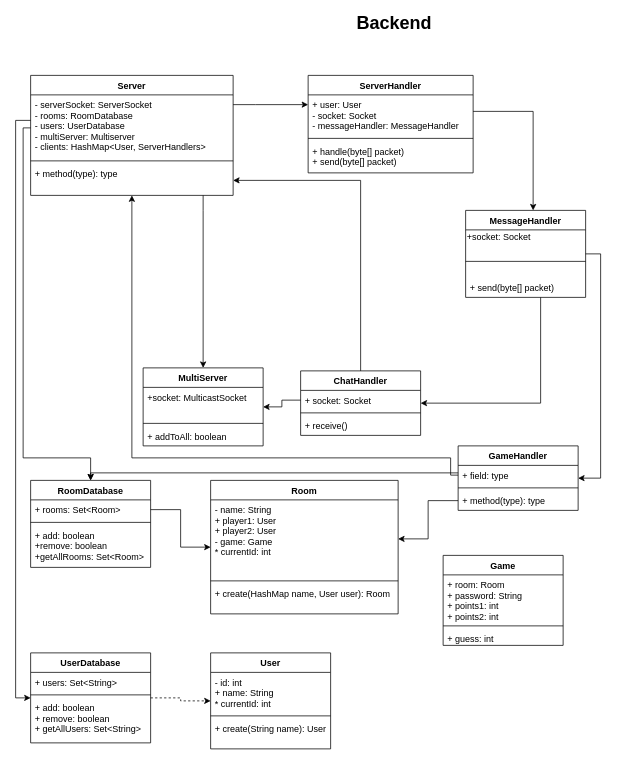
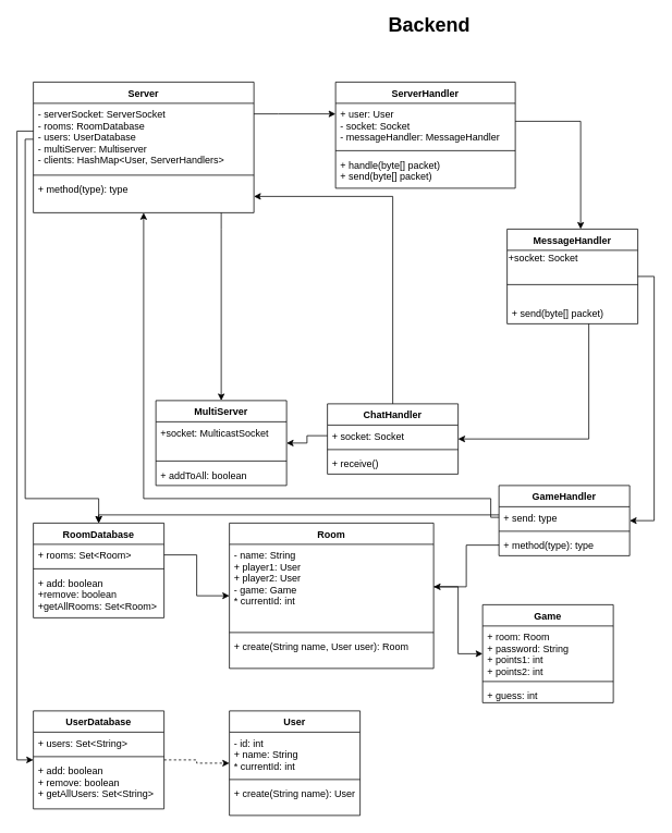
  <mxCell id="0" />
  <mxCell id="1" parent="0" />
  <mxCell id="2" style="edgeStyle=orthogonalEdgeStyle;rounded=0;orthogonalLoop=1;jettySize=auto;html=1;" parent="1" source="3" target="39" edge="1"><mxGeometry relative="1" as="geometry"><Array as="points"><mxPoint y="160" x="20" /><mxPoint y="930" x="20" /></Array></mxGeometry></mxCell>
  <mxCell id="3" value="Server&#10;" style="swimlane;fontStyle=1;align=center;verticalAlign=top;childLayout=stackLayout;horizontal=1;startSize=26;horizontalStack=0;resizeParent=1;resizeParentMax=0;resizeLast=0;collapsible=1;marginBottom=0;" parent="1" vertex="1"><mxGeometry x="40" y="100" width="270" height="160" as="geometry" /></mxCell>
  <mxCell id="4" value="- serverSocket: ServerSocket&#10;- rooms: RoomDatabase&#10;- users: UserDatabase&#10;- multiServer: Multiserver&#10;- clients: HashMap&lt;User, ServerHandlers&gt;" style="text;strokeColor=none;fillColor=none;align=left;verticalAlign=top;spacingLeft=4;spacingRight=4;overflow=hidden;rotatable=0;points=[[0,0.5],[1,0.5]];portConstraint=eastwest;" parent="3" vertex="1"><mxGeometry y="26" width="270" height="84" as="geometry" /></mxCell>
  <mxCell id="5" value="" style="line;strokeWidth=1;fillColor=none;align=left;verticalAlign=middle;spacingTop=-1;spacingLeft=3;spacingRight=3;rotatable=0;labelPosition=right;points=[];portConstraint=eastwest;" parent="3" vertex="1"><mxGeometry y="110" width="270" height="8" as="geometry" /></mxCell>
  <mxCell id="6" value="+ method(type): type" style="text;strokeColor=none;fillColor=none;align=left;verticalAlign=top;spacingLeft=4;spacingRight=4;overflow=hidden;rotatable=0;points=[[0,0.5],[1,0.5]];portConstraint=eastwest;" parent="3" vertex="1"><mxGeometry y="118" width="270" height="42" as="geometry" /></mxCell>
  <mxCell id="7" value="ServerHandler&#10;&#10;" style="swimlane;fontStyle=1;align=center;verticalAlign=top;childLayout=stackLayout;horizontal=1;startSize=26;horizontalStack=0;resizeParent=1;resizeParentMax=0;resizeLast=0;collapsible=1;marginBottom=0;" parent="1" vertex="1"><mxGeometry x="410" y="100" width="220" height="130" as="geometry" /></mxCell>
  <mxCell id="8" value="+ user: User&#10;- socket: Socket&#10;- messageHandler: MessageHandler&#10;" style="text;strokeColor=none;fillColor=none;align=left;verticalAlign=top;spacingLeft=4;spacingRight=4;overflow=hidden;rotatable=0;points=[[0,0.5],[1,0.5]];portConstraint=eastwest;" parent="7" vertex="1"><mxGeometry y="26" width="220" height="54" as="geometry" /></mxCell>
  <mxCell id="9" value="" style="line;strokeWidth=1;fillColor=none;align=left;verticalAlign=middle;spacingTop=-1;spacingLeft=3;spacingRight=3;rotatable=0;labelPosition=right;points=[];portConstraint=eastwest;" parent="7" vertex="1"><mxGeometry y="80" width="220" height="8" as="geometry" /></mxCell>
  <mxCell id="10" value="+ handle(byte[] packet)&#10;+ send(byte[] packet)&#10;" style="text;strokeColor=none;fillColor=none;align=left;verticalAlign=top;spacingLeft=4;spacingRight=4;overflow=hidden;rotatable=0;points=[[0,0.5],[1,0.5]];portConstraint=eastwest;" parent="7" vertex="1"><mxGeometry y="88" width="220" height="42" as="geometry" /></mxCell>
  <mxCell id="11" value="&lt;h1&gt;Backend&lt;/h1&gt;" style="text;html=1;strokeColor=none;fillColor=none;align=center;verticalAlign=middle;whiteSpace=wrap;rounded=0;" parent="1" vertex="1"><mxGeometry x="505" y="20" width="40" height="20" as="geometry" /></mxCell>
  <mxCell id="12" value="MultiServer&#10;" style="swimlane;fontStyle=1;align=center;verticalAlign=top;childLayout=stackLayout;horizontal=1;startSize=26;horizontalStack=0;resizeParent=1;resizeParentMax=0;resizeLast=0;collapsible=1;marginBottom=0;" parent="1" vertex="1"><mxGeometry x="190" y="490" width="160" height="104" as="geometry" /></mxCell>
  <mxCell id="13" value="+socket: MulticastSocket" style="text;strokeColor=none;fillColor=none;align=left;verticalAlign=top;spacingLeft=4;spacingRight=4;overflow=hidden;rotatable=0;points=[[0,0.5],[1,0.5]];portConstraint=eastwest;" parent="12" vertex="1"><mxGeometry y="26" width="160" height="44" as="geometry" /></mxCell>
  <mxCell id="14" value="" style="line;strokeWidth=1;fillColor=none;align=left;verticalAlign=middle;spacingTop=-1;spacingLeft=3;spacingRight=3;rotatable=0;labelPosition=right;points=[];portConstraint=eastwest;" parent="12" vertex="1"><mxGeometry y="70" width="160" height="8" as="geometry" /></mxCell>
  <mxCell id="15" value="+ addToAll: boolean" style="text;strokeColor=none;fillColor=none;align=left;verticalAlign=top;spacingLeft=4;spacingRight=4;overflow=hidden;rotatable=0;points=[[0,0.5],[1,0.5]];portConstraint=eastwest;" parent="12" vertex="1"><mxGeometry y="78" width="160" height="26" as="geometry" /></mxCell>
  <mxCell id="16" style="edgeStyle=orthogonalEdgeStyle;rounded=0;orthogonalLoop=1;jettySize=auto;html=1;" edge="1" parent="1" source="17" target="25"><mxGeometry relative="1" as="geometry"><Array as="points"><mxPoint x="800" y="338" /><mxPoint x="800" y="637" /></Array></mxGeometry></mxCell>
  <mxCell id="17" value="MessageHandler" style="swimlane;fontStyle=1;align=center;verticalAlign=top;childLayout=stackLayout;horizontal=1;startSize=26;horizontalStack=0;resizeParent=1;resizeParentMax=0;resizeLast=0;collapsible=1;marginBottom=0;" parent="1" vertex="1"><mxGeometry x="620" y="280" width="160" height="116" as="geometry" /></mxCell>
  <mxCell id="18" value="+socket: Socket" style="text;html=1;resizable=0;points=[];autosize=1;align=left;verticalAlign=top;spacingTop=-4;" parent="17" vertex="1"><mxGeometry y="26" width="160" height="20" as="geometry" /></mxCell>
  <mxCell id="19" value="" style="line;strokeWidth=1;fillColor=none;align=left;verticalAlign=middle;spacingTop=-1;spacingLeft=3;spacingRight=3;rotatable=0;labelPosition=right;points=[];portConstraint=eastwest;" parent="17" vertex="1"><mxGeometry y="46" width="160" height="44" as="geometry" /></mxCell>
  <mxCell id="20" value="+ send(byte[] packet)" style="text;strokeColor=none;fillColor=none;align=left;verticalAlign=top;spacingLeft=4;spacingRight=4;overflow=hidden;rotatable=0;points=[[0,0.5],[1,0.5]];portConstraint=eastwest;" parent="17" vertex="1"><mxGeometry y="90" width="160" height="26" as="geometry" /></mxCell>
  <mxCell id="21" value="ChatHandler" style="swimlane;fontStyle=1;align=center;verticalAlign=top;childLayout=stackLayout;horizontal=1;startSize=26;horizontalStack=0;resizeParent=1;resizeParentMax=0;resizeLast=0;collapsible=1;marginBottom=0;" parent="1" vertex="1"><mxGeometry x="400" y="494" width="160" height="86" as="geometry" /></mxCell>
  <mxCell id="22" value="+ socket: Socket" style="text;strokeColor=none;fillColor=none;align=left;verticalAlign=top;spacingLeft=4;spacingRight=4;overflow=hidden;rotatable=0;points=[[0,0.5],[1,0.5]];portConstraint=eastwest;" parent="21" vertex="1"><mxGeometry y="26" width="160" height="26" as="geometry" /></mxCell>
  <mxCell id="23" value="" style="line;strokeWidth=1;fillColor=none;align=left;verticalAlign=middle;spacingTop=-1;spacingLeft=3;spacingRight=3;rotatable=0;labelPosition=right;points=[];portConstraint=eastwest;" parent="21" vertex="1"><mxGeometry y="52" width="160" height="8" as="geometry" /></mxCell>
  <mxCell id="24" value="+ receive()" style="text;strokeColor=none;fillColor=none;align=left;verticalAlign=top;spacingLeft=4;spacingRight=4;overflow=hidden;rotatable=0;points=[[0,0.5],[1,0.5]];portConstraint=eastwest;" parent="21" vertex="1"><mxGeometry y="60" width="160" height="26" as="geometry" /></mxCell>
  <mxCell id="25" value="GameHandler" style="swimlane;fontStyle=1;align=center;verticalAlign=top;childLayout=stackLayout;horizontal=1;startSize=26;horizontalStack=0;resizeParent=1;resizeParentMax=0;resizeLast=0;collapsible=1;marginBottom=0;" parent="1" vertex="1"><mxGeometry x="610" y="594" width="160" height="86" as="geometry" /></mxCell>
- <mxCell id="26" value="+ field: type" style="text;strokeColor=none;fillColor=none;align=left;verticalAlign=top;spacingLeft=4;spacingRight=4;overflow=hidden;rotatable=0;points=[[0,0.5],[1,0.5]];portConstraint=eastwest;" parent="25" vertex="1"><mxGeometry y="26" width="160" height="26" as="geometry" /></mxCell>
+ <mxCell id="26" value="+ send: type" style="text;strokeColor=none;fillColor=none;align=left;verticalAlign=top;spacingLeft=4;spacingRight=4;overflow=hidden;rotatable=0;points=[[0,0.5],[1,0.5]];portConstraint=eastwest;" parent="25" vertex="1"><mxGeometry y="26" width="160" height="26" as="geometry" /></mxCell>
  <mxCell id="27" value="" style="line;strokeWidth=1;fillColor=none;align=left;verticalAlign=middle;spacingTop=-1;spacingLeft=3;spacingRight=3;rotatable=0;labelPosition=right;points=[];portConstraint=eastwest;" parent="25" vertex="1"><mxGeometry y="52" width="160" height="8" as="geometry" /></mxCell>
  <mxCell id="28" value="+ method(type): type" style="text;strokeColor=none;fillColor=none;align=left;verticalAlign=top;spacingLeft=4;spacingRight=4;overflow=hidden;rotatable=0;points=[[0,0.5],[1,0.5]];portConstraint=eastwest;" parent="25" vertex="1"><mxGeometry y="60" width="160" height="26" as="geometry" /></mxCell>
  <mxCell id="29" style="edgeStyle=orthogonalEdgeStyle;rounded=0;orthogonalLoop=1;jettySize=auto;html=1;" parent="1" source="4" target="8" edge="1"><mxGeometry relative="1" as="geometry"><Array as="points"><mxPoint x="340" y="139" /><mxPoint x="340" y="139" /></Array></mxGeometry></mxCell>
  <mxCell id="30" style="edgeStyle=orthogonalEdgeStyle;rounded=0;orthogonalLoop=1;jettySize=auto;html=1;" parent="1" source="8" target="17" edge="1"><mxGeometry relative="1" as="geometry"><Array as="points"><mxPoint x="710" y="148" /></Array></mxGeometry></mxCell>
  <mxCell id="31" style="edgeStyle=orthogonalEdgeStyle;rounded=0;orthogonalLoop=1;jettySize=auto;html=1;" parent="1" source="17" target="21" edge="1"><mxGeometry relative="1" as="geometry"><Array as="points"><mxPoint x="720" y="537" /></Array></mxGeometry></mxCell>
  <mxCell id="32" style="edgeStyle=orthogonalEdgeStyle;rounded=0;orthogonalLoop=1;jettySize=auto;html=1;" parent="1" source="22" target="12" edge="1"><mxGeometry relative="1" as="geometry" /></mxCell>
  <mxCell id="33" style="edgeStyle=orthogonalEdgeStyle;rounded=0;orthogonalLoop=1;jettySize=auto;html=1;" parent="1" source="21" target="3" edge="1"><mxGeometry relative="1" as="geometry"><Array as="points"><mxPoint x="480" y="240" /></Array></mxGeometry></mxCell>
  <mxCell id="34" value="RoomDatabase" style="swimlane;fontStyle=1;align=center;verticalAlign=top;childLayout=stackLayout;horizontal=1;startSize=26;horizontalStack=0;resizeParent=1;resizeParentMax=0;resizeLast=0;collapsible=1;marginBottom=0;" parent="1" vertex="1"><mxGeometry x="40" y="640" width="160" height="116" as="geometry" /></mxCell>
  <mxCell id="35" value="+ rooms: Set&lt;Room&gt;" style="text;strokeColor=none;fillColor=none;align=left;verticalAlign=top;spacingLeft=4;spacingRight=4;overflow=hidden;rotatable=0;points=[[0,0.5],[1,0.5]];portConstraint=eastwest;" parent="34" vertex="1"><mxGeometry y="26" width="160" height="26" as="geometry" /></mxCell>
  <mxCell id="36" value="" style="line;strokeWidth=1;fillColor=none;align=left;verticalAlign=middle;spacingTop=-1;spacingLeft=3;spacingRight=3;rotatable=0;labelPosition=right;points=[];portConstraint=eastwest;" parent="34" vertex="1"><mxGeometry y="52" width="160" height="8" as="geometry" /></mxCell>
  <mxCell id="37" value="+ add: boolean&#10;+remove: boolean&#10;+getAllRooms: Set&lt;Room&gt;" style="text;strokeColor=none;fillColor=none;align=left;verticalAlign=top;spacingLeft=4;spacingRight=4;overflow=hidden;rotatable=0;points=[[0,0.5],[1,0.5]];portConstraint=eastwest;" parent="34" vertex="1"><mxGeometry y="60" width="160" height="56" as="geometry" /></mxCell>
  <mxCell id="38" style="edgeStyle=orthogonalEdgeStyle;rounded=0;orthogonalLoop=1;jettySize=auto;html=1;dashed=1;" parent="1" source="39" target="52" edge="1"><mxGeometry relative="1" as="geometry" /></mxCell>
  <mxCell id="39" value="UserDatabase" style="swimlane;fontStyle=1;align=center;verticalAlign=top;childLayout=stackLayout;horizontal=1;startSize=26;horizontalStack=0;resizeParent=1;resizeParentMax=0;resizeLast=0;collapsible=1;marginBottom=0;" parent="1" vertex="1"><mxGeometry x="40" y="870" width="160" height="120" as="geometry" /></mxCell>
  <mxCell id="40" value="+ users: Set&lt;String&gt;" style="text;strokeColor=none;fillColor=none;align=left;verticalAlign=top;spacingLeft=4;spacingRight=4;overflow=hidden;rotatable=0;points=[[0,0.5],[1,0.5]];portConstraint=eastwest;" parent="39" vertex="1"><mxGeometry y="26" width="160" height="26" as="geometry" /></mxCell>
  <mxCell id="41" value="" style="line;strokeWidth=1;fillColor=none;align=left;verticalAlign=middle;spacingTop=-1;spacingLeft=3;spacingRight=3;rotatable=0;labelPosition=right;points=[];portConstraint=eastwest;" parent="39" vertex="1"><mxGeometry y="52" width="160" height="8" as="geometry" /></mxCell>
  <mxCell id="42" value="+ add: boolean&#10;+ remove: boolean&#10;+ getAllUsers: Set&lt;String&gt;" style="text;strokeColor=none;fillColor=none;align=left;verticalAlign=top;spacingLeft=4;spacingRight=4;overflow=hidden;rotatable=0;points=[[0,0.5],[1,0.5]];portConstraint=eastwest;" parent="39" vertex="1"><mxGeometry y="60" width="160" height="60" as="geometry" /></mxCell>
  <mxCell id="43" style="edgeStyle=orthogonalEdgeStyle;rounded=0;orthogonalLoop=1;jettySize=auto;html=1;" parent="1" source="3" target="34" edge="1"><mxGeometry relative="1" as="geometry"><Array as="points"><mxPoint x="30" y="170" /><mxPoint x="30" y="610" /><mxPoint x="120" y="610" /></Array></mxGeometry></mxCell>
  <mxCell id="44" value="Room" style="swimlane;fontStyle=1;align=center;verticalAlign=top;childLayout=stackLayout;horizontal=1;startSize=26;horizontalStack=0;resizeParent=1;resizeParentMax=0;resizeLast=0;collapsible=1;marginBottom=0;" parent="1" vertex="1"><mxGeometry x="280" y="640" width="250" height="178" as="geometry" /></mxCell>
  <mxCell id="45" value="- name: String&#10;+ player1: User&#10;+ player2: User&#10;- game: Game&#10;* currentId: int" style="text;strokeColor=none;fillColor=none;align=left;verticalAlign=top;spacingLeft=4;spacingRight=4;overflow=hidden;rotatable=0;points=[[0,0.5],[1,0.5]];portConstraint=eastwest;" parent="44" vertex="1"><mxGeometry y="26" width="250" height="104" as="geometry" /></mxCell>
  <mxCell id="46" value="" style="line;strokeWidth=1;fillColor=none;align=left;verticalAlign=middle;spacingTop=-1;spacingLeft=3;spacingRight=3;rotatable=0;labelPosition=right;points=[];portConstraint=eastwest;" parent="44" vertex="1"><mxGeometry y="130" width="250" height="8" as="geometry" /></mxCell>
- <mxCell id="47" value="+ create(HashMap name, User user): Room" style="text;strokeColor=none;fillColor=none;align=left;verticalAlign=top;spacingLeft=4;spacingRight=4;overflow=hidden;rotatable=0;points=[[0,0.5],[1,0.5]];portConstraint=eastwest;" parent="44" vertex="1"><mxGeometry y="138" width="250" height="40" as="geometry" /></mxCell>
+ <mxCell id="47" value="+ create(String name, User user): Room" style="text;strokeColor=none;fillColor=none;align=left;verticalAlign=top;spacingLeft=4;spacingRight=4;overflow=hidden;rotatable=0;points=[[0,0.5],[1,0.5]];portConstraint=eastwest;" parent="44" vertex="1"><mxGeometry y="138" width="250" height="40" as="geometry" /></mxCell>
  <mxCell id="48" value="Game" style="swimlane;fontStyle=1;align=center;verticalAlign=top;childLayout=stackLayout;horizontal=1;startSize=26;horizontalStack=0;resizeParent=1;resizeParentMax=0;resizeLast=0;collapsible=1;marginBottom=0;" parent="1" vertex="1"><mxGeometry x="590" y="740" width="160" height="120" as="geometry" /></mxCell>
  <mxCell id="49" value="+ room: Room&#10;+ password: String&#10;+ points1: int&#10;+ points2: int" style="text;strokeColor=none;fillColor=none;align=left;verticalAlign=top;spacingLeft=4;spacingRight=4;overflow=hidden;rotatable=0;points=[[0,0.5],[1,0.5]];portConstraint=eastwest;" parent="48" vertex="1"><mxGeometry y="26" width="160" height="64" as="geometry" /></mxCell>
  <mxCell id="50" value="" style="line;strokeWidth=1;fillColor=none;align=left;verticalAlign=middle;spacingTop=-1;spacingLeft=3;spacingRight=3;rotatable=0;labelPosition=right;points=[];portConstraint=eastwest;" parent="48" vertex="1"><mxGeometry y="90" width="160" height="8" as="geometry" /></mxCell>
  <mxCell id="51" value="+ guess: int" style="text;strokeColor=none;fillColor=none;align=left;verticalAlign=top;spacingLeft=4;spacingRight=4;overflow=hidden;rotatable=0;points=[[0,0.5],[1,0.5]];portConstraint=eastwest;" parent="48" vertex="1"><mxGeometry y="98" width="160" height="22" as="geometry" /></mxCell>
  <mxCell id="52" value="User" style="swimlane;fontStyle=1;align=center;verticalAlign=top;childLayout=stackLayout;horizontal=1;startSize=26;horizontalStack=0;resizeParent=1;resizeParentMax=0;resizeLast=0;collapsible=1;marginBottom=0;" parent="1" vertex="1"><mxGeometry x="280" y="870" width="160" height="128" as="geometry" /></mxCell>
  <mxCell id="53" value="- id: int&#10;+ name: String&#10;* currentId: int" style="text;strokeColor=none;fillColor=none;align=left;verticalAlign=top;spacingLeft=4;spacingRight=4;overflow=hidden;rotatable=0;points=[[0,0.5],[1,0.5]];portConstraint=eastwest;" parent="52" vertex="1"><mxGeometry y="26" width="160" height="54" as="geometry" /></mxCell>
  <mxCell id="54" value="" style="line;strokeWidth=1;fillColor=none;align=left;verticalAlign=middle;spacingTop=-1;spacingLeft=3;spacingRight=3;rotatable=0;labelPosition=right;points=[];portConstraint=eastwest;" parent="52" vertex="1"><mxGeometry y="80" width="160" height="8" as="geometry" /></mxCell>
  <mxCell id="55" value="+ create(String name): User" style="text;strokeColor=none;fillColor=none;align=left;verticalAlign=top;spacingLeft=4;spacingRight=4;overflow=hidden;rotatable=0;points=[[0,0.5],[1,0.5]];portConstraint=eastwest;" parent="52" vertex="1"><mxGeometry y="88" width="160" height="40" as="geometry" /></mxCell>
  <mxCell id="56" style="edgeStyle=orthogonalEdgeStyle;rounded=0;orthogonalLoop=1;jettySize=auto;html=1;" parent="1" source="35" target="44" edge="1"><mxGeometry relative="1" as="geometry" /></mxCell>
+ <mxCell id="57" style="edgeStyle=orthogonalEdgeStyle;rounded=0;orthogonalLoop=1;jettySize=auto;html=1;" parent="1" source="45" target="48" edge="1"><mxGeometry relative="1" as="geometry" /></mxCell>
  <mxCell id="58" style="edgeStyle=orthogonalEdgeStyle;rounded=0;orthogonalLoop=1;jettySize=auto;html=1;" parent="1" source="3" target="12" edge="1"><mxGeometry relative="1" as="geometry"><Array as="points"><mxPoint x="270" y="280" /><mxPoint x="270" y="280" /></Array></mxGeometry></mxCell>
  <mxCell id="59" style="edgeStyle=orthogonalEdgeStyle;rounded=0;orthogonalLoop=1;jettySize=auto;html=1;" edge="1" parent="1" source="25" target="3"><mxGeometry relative="1" as="geometry"><Array as="points"><mxPoint x="600" y="633" /><mxPoint x="600" y="610" /><mxPoint x="175" y="610" /></Array></mxGeometry></mxCell>
  <mxCell id="60" style="edgeStyle=orthogonalEdgeStyle;rounded=0;orthogonalLoop=1;jettySize=auto;html=1;" edge="1" parent="1" source="25" target="34"><mxGeometry relative="1" as="geometry"><Array as="points"><mxPoint x="120" y="630" /></Array></mxGeometry></mxCell>
  <mxCell id="61" value="" style="edgeStyle=orthogonalEdgeStyle;rounded=0;orthogonalLoop=1;jettySize=auto;html=1;" edge="1" parent="1" source="28" target="45"><mxGeometry relative="1" as="geometry" /></mxCell>
